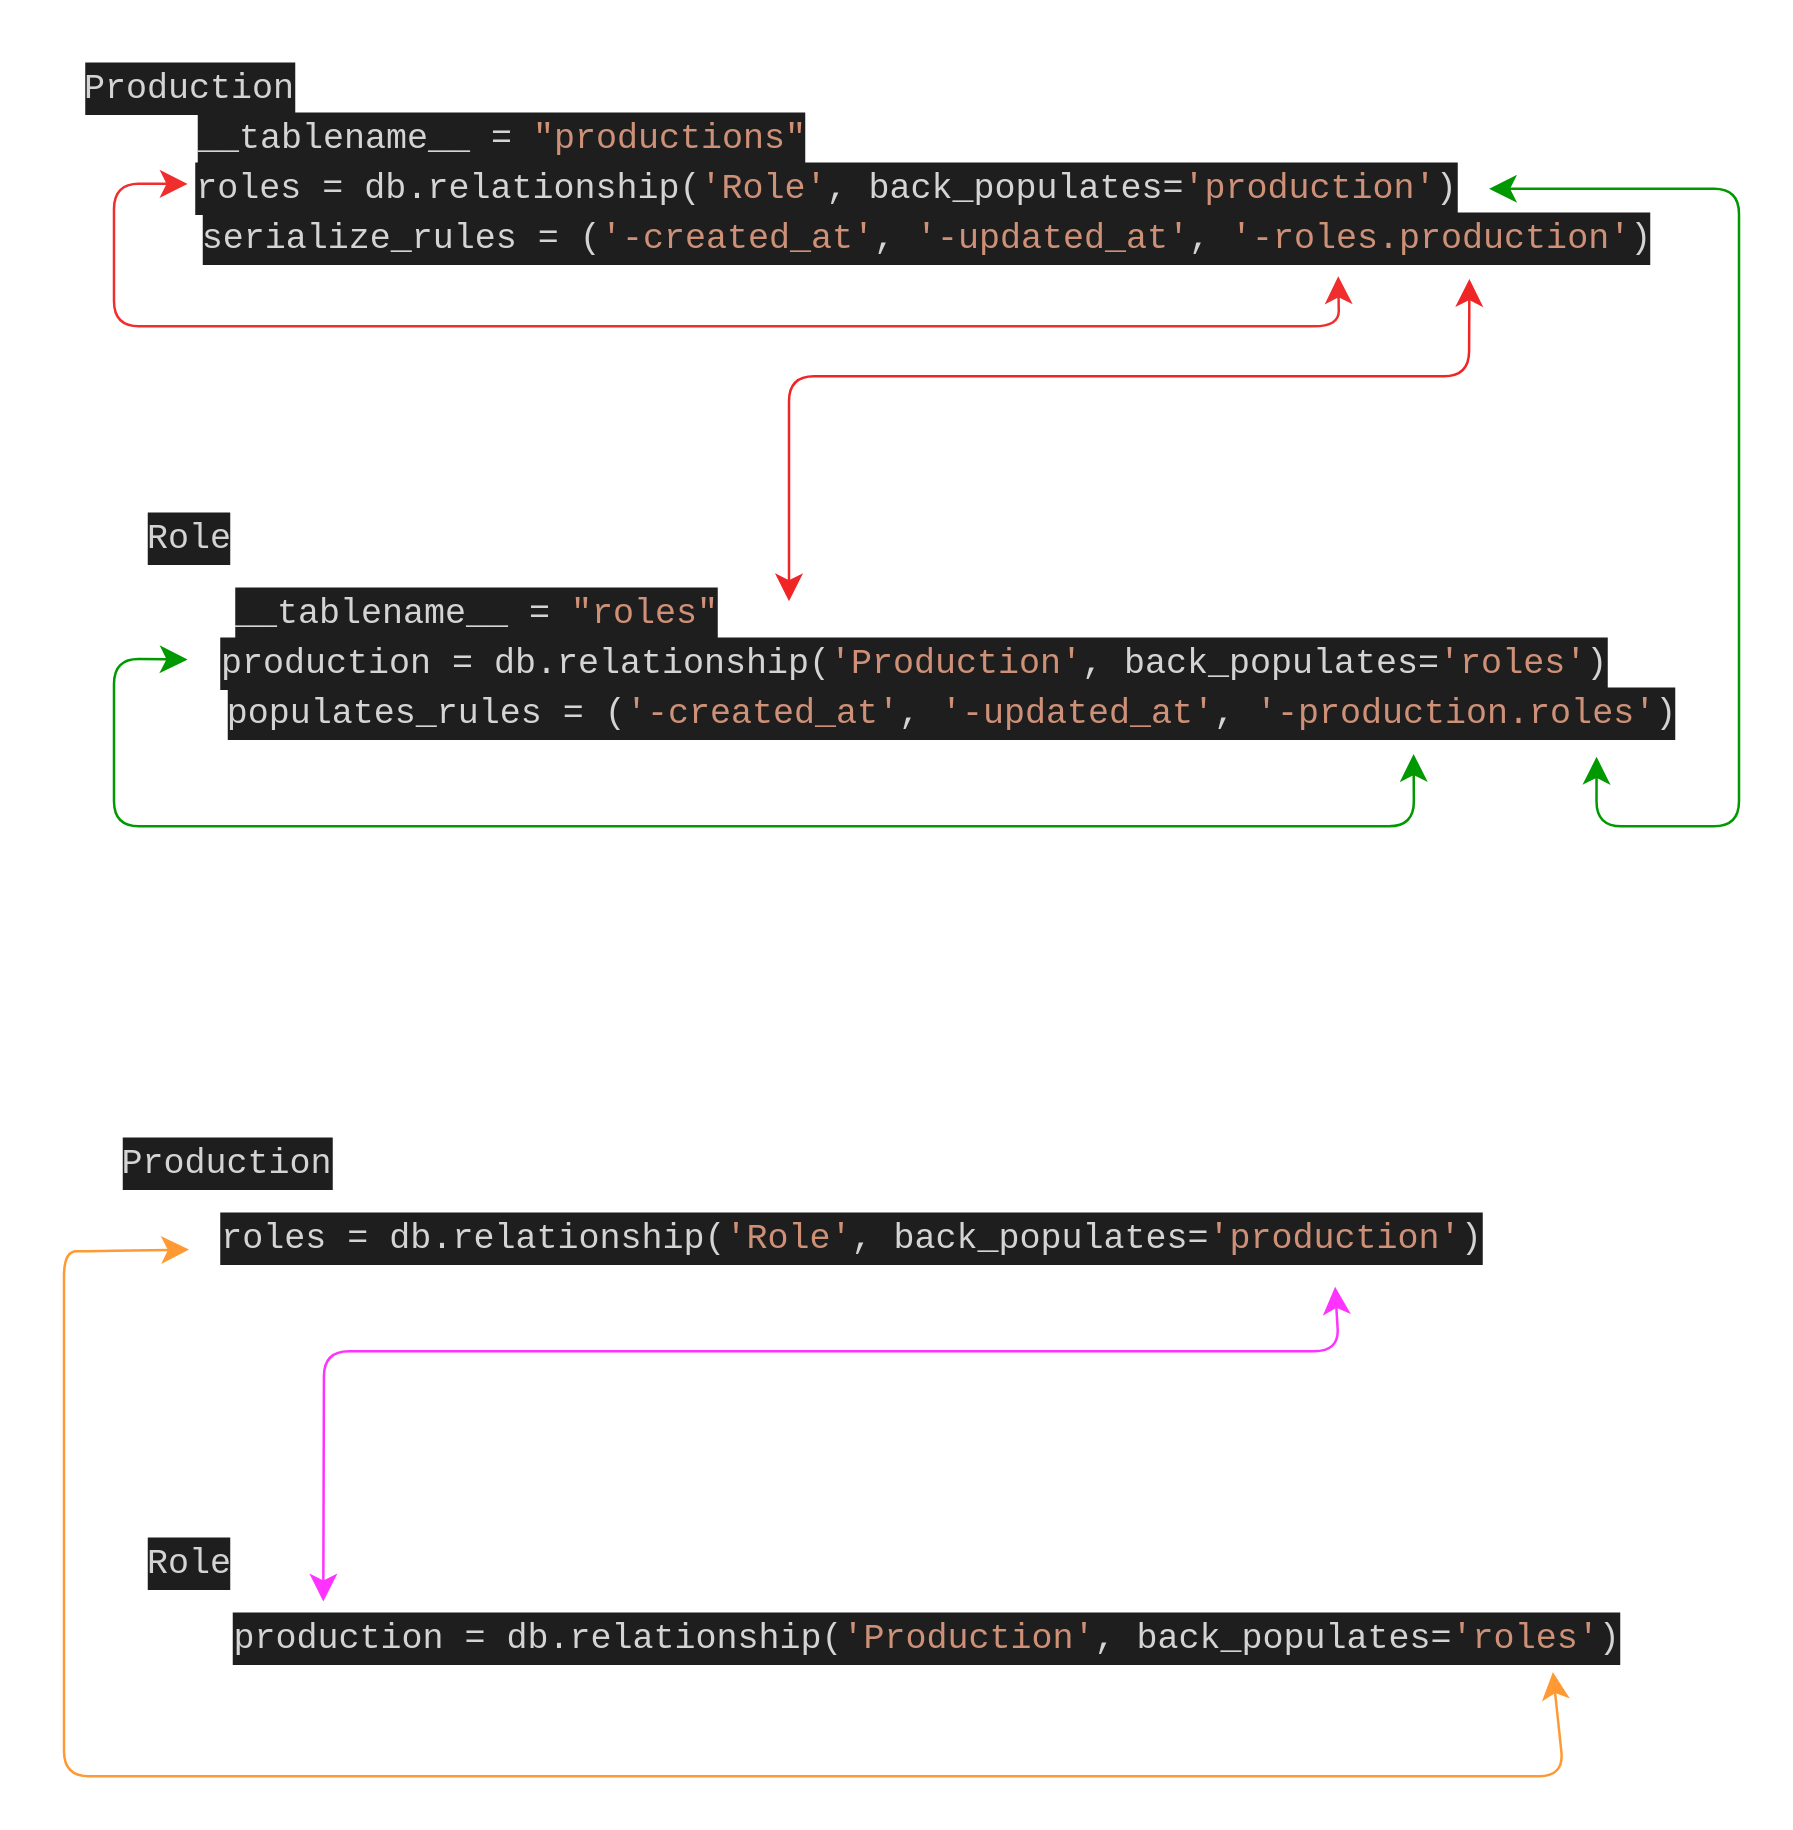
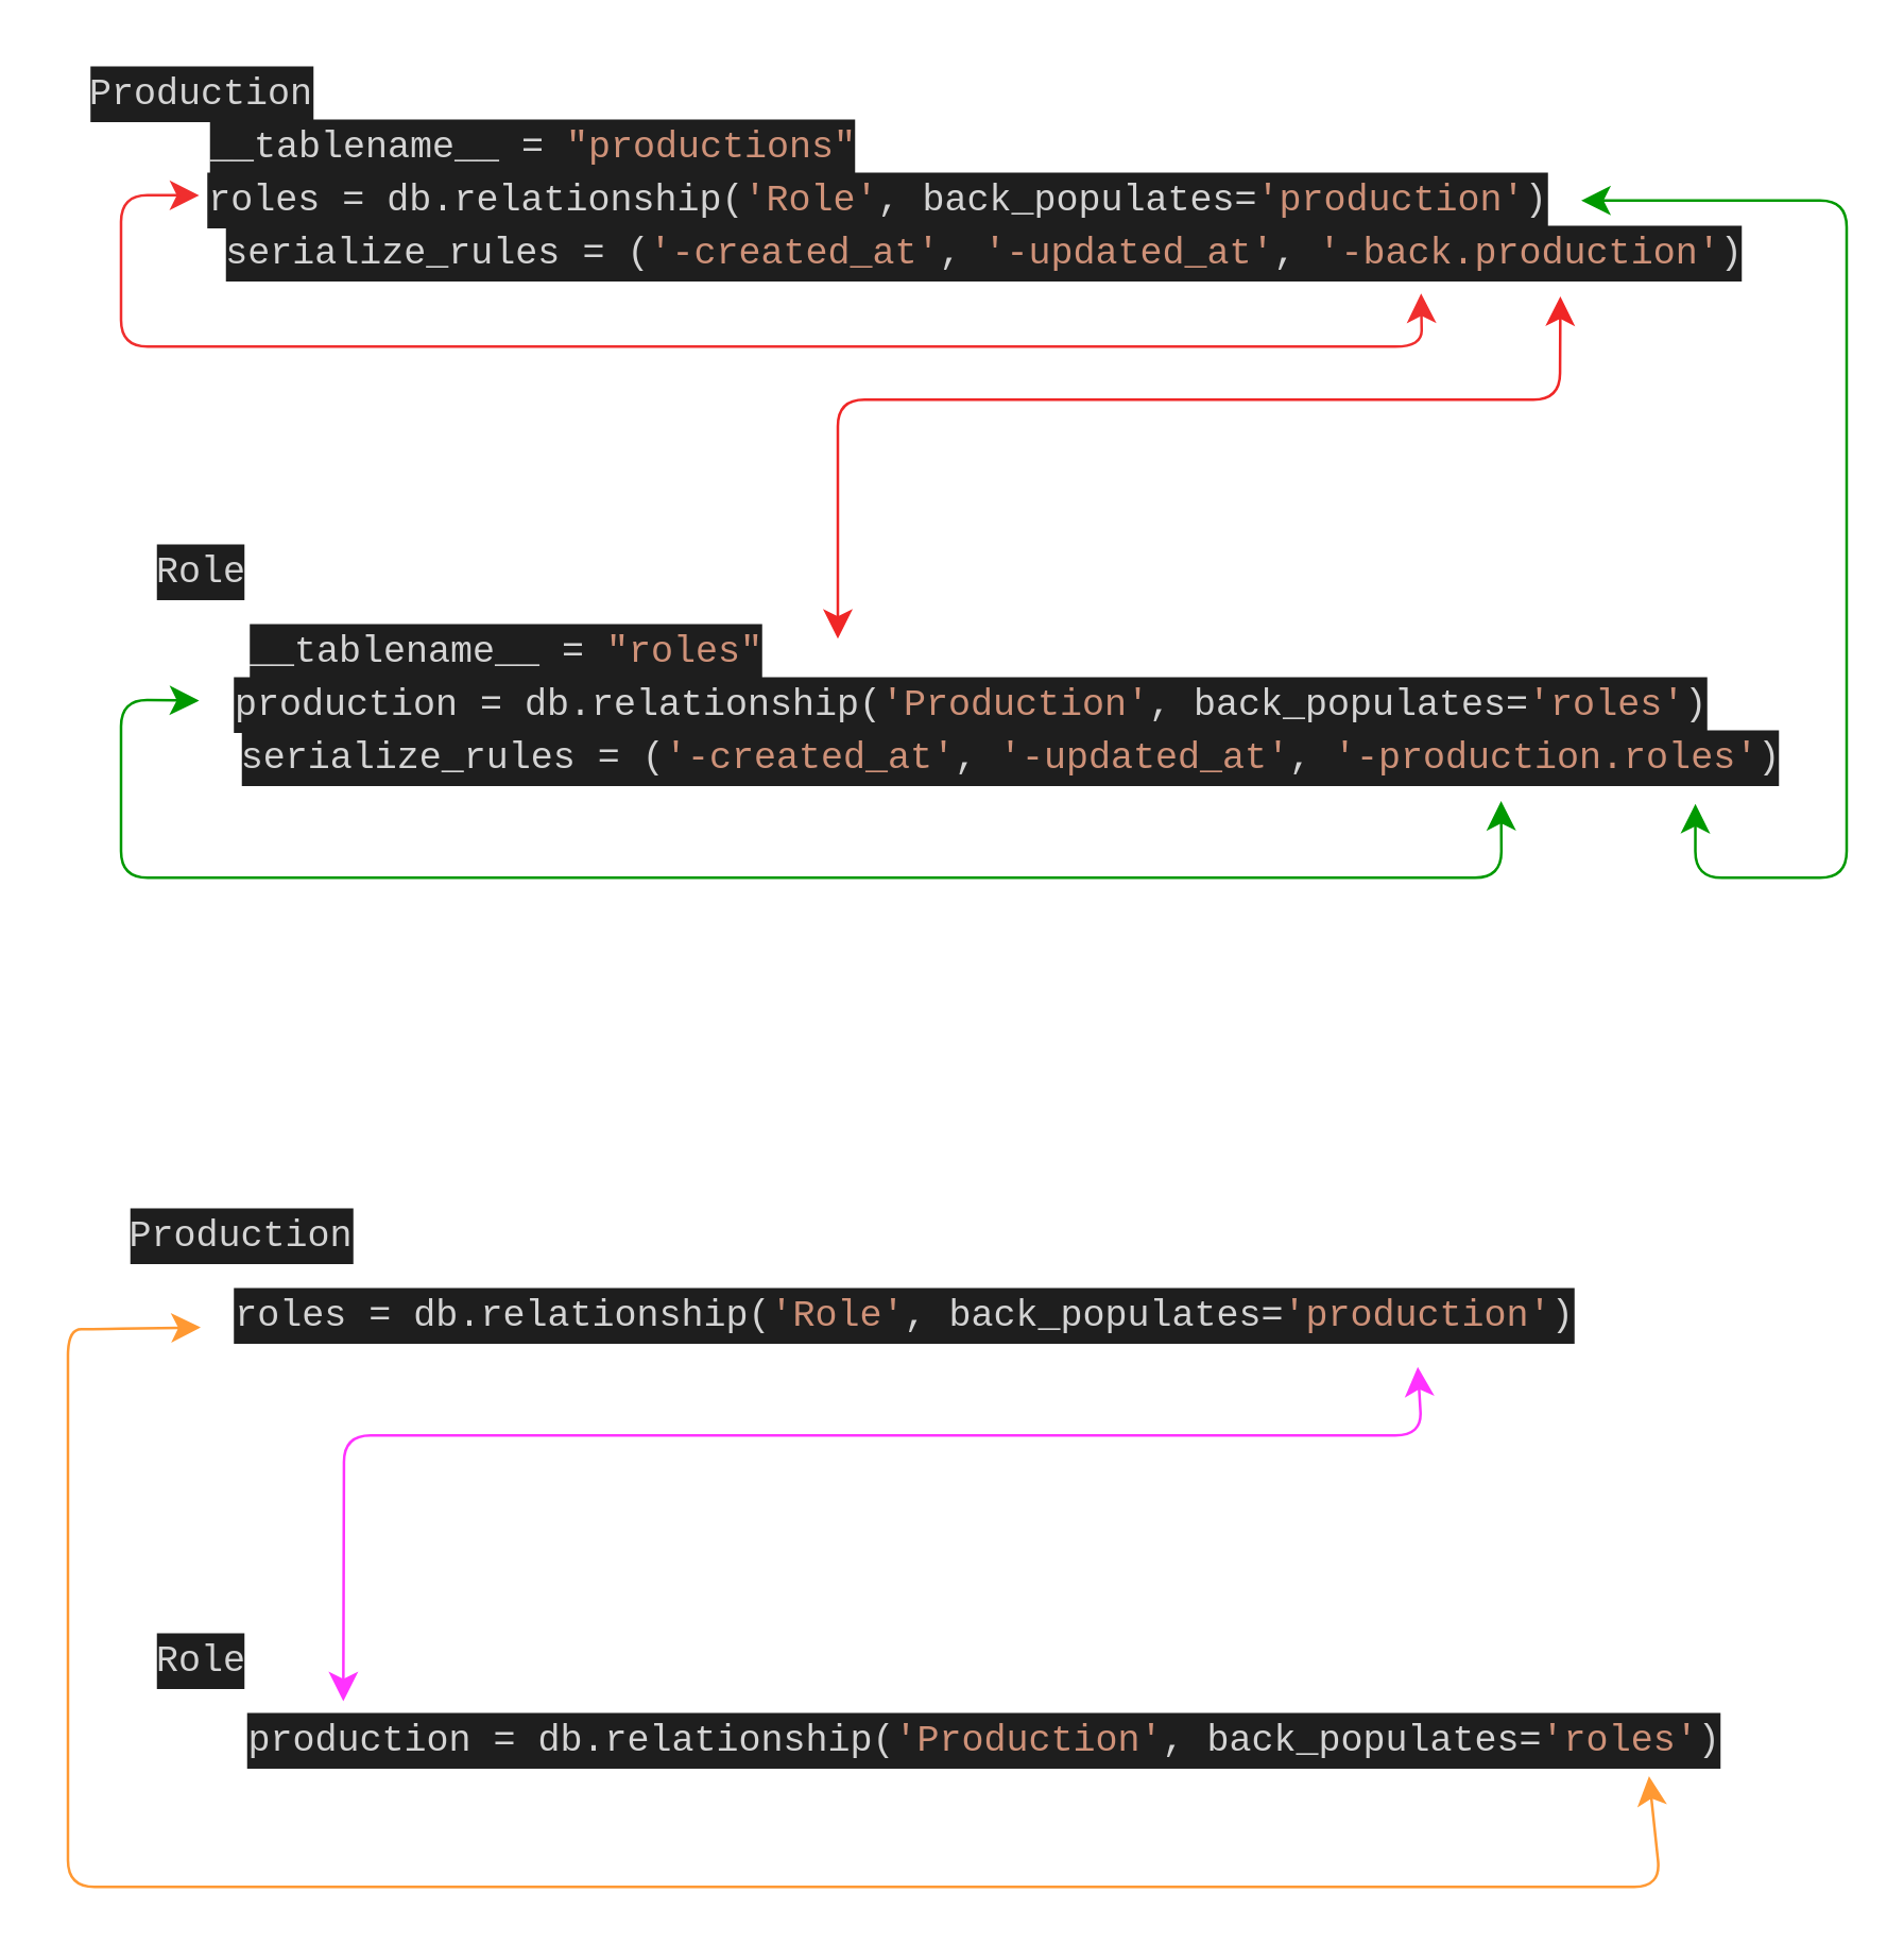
  <mxCell id="0" />
  <mxCell id="1" parent="0" />
- <mxCell id="2" value="&lt;div style=&quot;color: rgb(212, 212, 212); background-color: rgb(30, 30, 30); font-family: Menlo, Monaco, &amp;quot;Courier New&amp;quot;, monospace; font-size: 14px; line-height: 21px;&quot;&gt;serialize_rules = (&lt;span style=&quot;color: #ce9178;&quot;&gt;'-created_at'&lt;/span&gt;, &lt;span style=&quot;color: #ce9178;&quot;&gt;'-updated_at'&lt;/span&gt;, &lt;span style=&quot;color: #ce9178;&quot;&gt;'-roles.production'&lt;/span&gt;)&lt;/div&gt;" style="text;html=1;align=center;verticalAlign=middle;resizable=0;points=[];autosize=1;strokeColor=none;fillColor=none;" parent="1" vertex="1"><mxGeometry x="65" y="80" width="610" height="30" as="geometry" /></mxCell>
- <mxCell id="3" value="&lt;div style=&quot;color: rgb(212, 212, 212); background-color: rgb(30, 30, 30); font-family: Menlo, Monaco, &amp;quot;Courier New&amp;quot;, monospace; font-size: 14px; line-height: 21px;&quot;&gt;populates_rules = (&lt;span style=&quot;color: #ce9178;&quot;&gt;'-created_at'&lt;/span&gt;, &lt;span style=&quot;color: #ce9178;&quot;&gt;'-updated_at'&lt;/span&gt;, &lt;span style=&quot;color: #ce9178;&quot;&gt;'-production.roles'&lt;/span&gt;)&lt;/div&gt;" style="text;html=1;align=center;verticalAlign=middle;resizable=0;points=[];autosize=1;strokeColor=none;fillColor=none;" parent="1" vertex="1"><mxGeometry x="75" y="270" width="610" height="30" as="geometry" /></mxCell>
+ <mxCell id="2" value="&lt;div style=&quot;color: rgb(212, 212, 212); background-color: rgb(30, 30, 30); font-family: Menlo, Monaco, &amp;quot;Courier New&amp;quot;, monospace; font-size: 14px; line-height: 21px;&quot;&gt;serialize_rules = (&lt;span style=&quot;color: #ce9178;&quot;&gt;'-created_at'&lt;/span&gt;, &lt;span style=&quot;color: #ce9178;&quot;&gt;'-updated_at'&lt;/span&gt;, &lt;span style=&quot;color: #ce9178;&quot;&gt;'-back.production'&lt;/span&gt;)&lt;/div&gt;" style="text;html=1;align=center;verticalAlign=middle;resizable=0;points=[];autosize=1;strokeColor=none;fillColor=none;" parent="1" vertex="1"><mxGeometry x="65" y="80" width="610" height="30" as="geometry" /></mxCell>
+ <mxCell id="3" value="&lt;div style=&quot;color: rgb(212, 212, 212); background-color: rgb(30, 30, 30); font-family: Menlo, Monaco, &amp;quot;Courier New&amp;quot;, monospace; font-size: 14px; line-height: 21px;&quot;&gt;serialize_rules = (&lt;span style=&quot;color: #ce9178;&quot;&gt;'-created_at'&lt;/span&gt;, &lt;span style=&quot;color: #ce9178;&quot;&gt;'-updated_at'&lt;/span&gt;, &lt;span style=&quot;color: #ce9178;&quot;&gt;'-production.roles'&lt;/span&gt;)&lt;/div&gt;" style="text;html=1;align=center;verticalAlign=middle;resizable=0;points=[];autosize=1;strokeColor=none;fillColor=none;" parent="1" vertex="1"><mxGeometry x="75" y="270" width="610" height="30" as="geometry" /></mxCell>
  <mxCell id="4" value="&lt;div style=&quot;color: rgb(212, 212, 212); background-color: rgb(30, 30, 30); font-family: Menlo, Monaco, &amp;quot;Courier New&amp;quot;, monospace; font-size: 14px; line-height: 21px;&quot;&gt;Production&lt;/div&gt;" style="text;html=1;align=center;verticalAlign=middle;resizable=0;points=[];autosize=1;strokeColor=none;fillColor=none;" parent="1" vertex="1"><mxGeometry x="20" y="20" width="110" height="30" as="geometry" /></mxCell>
  <mxCell id="5" value="&lt;div style=&quot;color: rgb(212, 212, 212); background-color: rgb(30, 30, 30); font-family: Menlo, Monaco, &amp;quot;Courier New&amp;quot;, monospace; font-size: 14px; line-height: 21px;&quot;&gt;&lt;div&gt;    roles = db.relationship(&lt;span style=&quot;color: #ce9178;&quot;&gt;'Role'&lt;/span&gt;, back_populates=&lt;span style=&quot;color: #ce9178;&quot;&gt;'production'&lt;/span&gt;)&lt;/div&gt;&lt;div&gt;&lt;/div&gt;&lt;/div&gt;" style="text;html=1;align=center;verticalAlign=middle;resizable=0;points=[];autosize=1;strokeColor=none;fillColor=none;" parent="1" vertex="1"><mxGeometry x="65" y="60" width="530" height="30" as="geometry" /></mxCell>
  <mxCell id="6" value="&lt;div style=&quot;color: rgb(212, 212, 212); background-color: rgb(30, 30, 30); font-family: Menlo, Monaco, &amp;quot;Courier New&amp;quot;, monospace; font-size: 14px; line-height: 21px;&quot;&gt;Role&lt;/div&gt;" style="text;html=1;align=center;verticalAlign=middle;resizable=0;points=[];autosize=1;strokeColor=none;fillColor=none;" parent="1" vertex="1"><mxGeometry x="45" y="200" width="60" height="30" as="geometry" /></mxCell>
  <mxCell id="7" value="&lt;div style=&quot;color: rgb(212, 212, 212); background-color: rgb(30, 30, 30); font-family: Menlo, Monaco, &amp;quot;Courier New&amp;quot;, monospace; font-size: 14px; line-height: 21px;&quot;&gt;&lt;div&gt;    production = db.relationship(&lt;span style=&quot;color: #ce9178;&quot;&gt;'Production'&lt;/span&gt;, back_populates=&lt;span style=&quot;color: #ce9178;&quot;&gt;'roles'&lt;/span&gt;)&lt;/div&gt;&lt;/div&gt;" style="text;html=1;align=center;verticalAlign=middle;resizable=0;points=[];autosize=1;strokeColor=none;fillColor=none;" parent="1" vertex="1"><mxGeometry x="75" y="250" width="580" height="30" as="geometry" /></mxCell>
  <mxCell id="8" value="&lt;div style=&quot;color: rgb(212, 212, 212); background-color: rgb(30, 30, 30); font-family: Menlo, Monaco, &amp;quot;Courier New&amp;quot;, monospace; font-size: 14px; line-height: 21px;&quot;&gt;&lt;div&gt;    __tablename__ = &lt;span style=&quot;color: #ce9178;&quot;&gt;&quot;productions&quot;&lt;/span&gt;&lt;/div&gt;&lt;/div&gt;" style="text;html=1;align=center;verticalAlign=middle;resizable=0;points=[];autosize=1;strokeColor=none;fillColor=none;" parent="1" vertex="1"><mxGeometry x="65" y="40" width="270" height="30" as="geometry" /></mxCell>
  <mxCell id="9" value="&lt;div style=&quot;color: rgb(212, 212, 212); background-color: rgb(30, 30, 30); font-family: Menlo, Monaco, &amp;quot;Courier New&amp;quot;, monospace; font-size: 14px; line-height: 21px;&quot;&gt;&lt;div&gt;    __tablename__ = &lt;span style=&quot;color: #ce9178;&quot;&gt;&quot;roles&quot;&lt;/span&gt;&lt;/div&gt;&lt;/div&gt;" style="text;html=1;align=center;verticalAlign=middle;resizable=0;points=[];autosize=1;strokeColor=none;fillColor=none;" parent="1" vertex="1"><mxGeometry x="80" y="230" width="220" height="30" as="geometry" /></mxCell>
  <mxCell id="10" value="" style="edgeStyle=none;orthogonalLoop=1;jettySize=auto;html=1;endArrow=classic;startArrow=classic;endSize=8;startSize=8;exitX=0.856;exitY=1.037;exitDx=0;exitDy=0;exitPerimeter=0;strokeColor=#F02626;" parent="1" source="2" edge="1"><mxGeometry width="100" relative="1" as="geometry"><mxPoint x="535" y="130" as="sourcePoint" /><mxPoint x="315" y="240" as="targetPoint" /><Array as="points"><mxPoint x="587" y="150" /><mxPoint x="315" y="150" /></Array></mxGeometry></mxCell>
  <mxCell id="11" value="" style="edgeStyle=none;orthogonalLoop=1;jettySize=auto;html=1;endArrow=classic;startArrow=classic;endSize=8;startSize=8;entryX=0.77;entryY=1;entryDx=0;entryDy=0;entryPerimeter=0;exitX=0.035;exitY=1.102;exitDx=0;exitDy=0;exitPerimeter=0;fillColor=#1D0707;strokeColor=#F02E2E;" parent="1" source="8" target="2" edge="1"><mxGeometry width="100" relative="1" as="geometry"><mxPoint x="55" y="120" as="sourcePoint" /><mxPoint x="575" y="120" as="targetPoint" /><Array as="points"><mxPoint x="45" y="73" /><mxPoint x="45" y="130" /><mxPoint x="535" y="130" /></Array></mxGeometry></mxCell>
  <mxCell id="12" value="" style="edgeStyle=none;orthogonalLoop=1;jettySize=auto;html=1;endArrow=classic;startArrow=classic;endSize=8;startSize=8;entryX=0.803;entryY=1.037;entryDx=0;entryDy=0;entryPerimeter=0;exitX=-0.001;exitY=0.444;exitDx=0;exitDy=0;exitPerimeter=0;strokeColor=#009900;" parent="1" source="7" target="3" edge="1"><mxGeometry width="100" relative="1" as="geometry"><mxPoint x="35" y="310" as="sourcePoint" /><mxPoint x="595" y="310" as="targetPoint" /><Array as="points"><mxPoint x="45" y="263" /><mxPoint x="45" y="330" /><mxPoint x="565" y="330" /></Array></mxGeometry></mxCell>
  <mxCell id="13" value="" style="edgeStyle=none;orthogonalLoop=1;jettySize=auto;html=1;endArrow=classic;startArrow=classic;endSize=8;startSize=8;exitX=0.923;exitY=1.074;exitDx=0;exitDy=0;exitPerimeter=0;strokeColor=#009900;" parent="1" source="3" target="5" edge="1"><mxGeometry width="100" relative="1" as="geometry"><mxPoint x="585" y="330" as="sourcePoint" /><mxPoint x="715" y="80" as="targetPoint" /><Array as="points"><mxPoint x="638" y="330" /><mxPoint x="695" y="330" /><mxPoint x="695" y="75" /></Array></mxGeometry></mxCell>
  <mxCell id="14" value="&lt;div style=&quot;color: rgb(212, 212, 212); background-color: rgb(30, 30, 30); font-family: Menlo, Monaco, &amp;quot;Courier New&amp;quot;, monospace; font-size: 14px; line-height: 21px;&quot;&gt;Production&lt;/div&gt;" style="text;html=1;align=center;verticalAlign=middle;resizable=0;points=[];autosize=1;strokeColor=none;fillColor=none;" parent="1" vertex="1"><mxGeometry x="35" y="450" width="110" height="30" as="geometry" /></mxCell>
  <mxCell id="15" value="&lt;div style=&quot;color: rgb(212, 212, 212); background-color: rgb(30, 30, 30); font-family: Menlo, Monaco, &amp;quot;Courier New&amp;quot;, monospace; font-size: 14px; line-height: 21px;&quot;&gt;Role&lt;/div&gt;" style="text;html=1;align=center;verticalAlign=middle;resizable=0;points=[];autosize=1;strokeColor=none;fillColor=none;" parent="1" vertex="1"><mxGeometry x="45" y="610" width="60" height="30" as="geometry" /></mxCell>
  <mxCell id="16" value="&lt;div style=&quot;color: rgb(212, 212, 212); background-color: rgb(30, 30, 30); font-family: Menlo, Monaco, &amp;quot;Courier New&amp;quot;, monospace; font-size: 14px; line-height: 21px;&quot;&gt;roles = db.relationship(&lt;span style=&quot;color: #ce9178;&quot;&gt;'Role'&lt;/span&gt;, back_populates=&lt;span style=&quot;color: #ce9178;&quot;&gt;'production'&lt;/span&gt;)&lt;/div&gt;" style="text;html=1;align=center;verticalAlign=middle;resizable=0;points=[];autosize=1;strokeColor=none;fillColor=none;" parent="1" vertex="1"><mxGeometry x="75" y="480" width="530" height="30" as="geometry" /></mxCell>
  <mxCell id="17" value="&lt;div style=&quot;color: rgb(212, 212, 212); background-color: rgb(30, 30, 30); font-family: Menlo, Monaco, &amp;quot;Courier New&amp;quot;, monospace; font-size: 14px; line-height: 21px;&quot;&gt;&lt;div&gt;    production = db.relationship(&lt;span style=&quot;color: #ce9178;&quot;&gt;'Production'&lt;/span&gt;, back_populates=&lt;span style=&quot;color: #ce9178;&quot;&gt;'roles'&lt;/span&gt;)&lt;/div&gt;&lt;/div&gt;" style="text;html=1;align=center;verticalAlign=middle;resizable=0;points=[];autosize=1;strokeColor=none;fillColor=none;" parent="1" vertex="1"><mxGeometry x="80" y="640" width="580" height="30" as="geometry" /></mxCell>
  <mxCell id="18" value="" style="edgeStyle=none;orthogonalLoop=1;jettySize=auto;html=1;endArrow=classic;startArrow=classic;endSize=8;startSize=8;strokeColor=#FF33FF;fillColor=#1D0707;entryX=0.865;entryY=1.141;entryDx=0;entryDy=0;entryPerimeter=0;exitX=0.084;exitY=0.004;exitDx=0;exitDy=0;exitPerimeter=0;" parent="1" source="17" target="16" edge="1"><mxGeometry width="100" relative="1" as="geometry"><mxPoint x="245" y="520" as="sourcePoint" /><mxPoint x="345" y="520" as="targetPoint" /><Array as="points"><mxPoint x="129" y="540" /><mxPoint x="535" y="540" /></Array></mxGeometry></mxCell>
  <mxCell id="19" value="" style="edgeStyle=none;orthogonalLoop=1;jettySize=auto;html=1;endArrow=classic;startArrow=classic;endSize=8;startSize=8;strokeColor=#FF9933;fillColor=#1D0707;exitX=0.932;exitY=0.945;exitDx=0;exitDy=0;exitPerimeter=0;" parent="1" source="17" target="16" edge="1"><mxGeometry width="100" relative="1" as="geometry"><mxPoint x="555" y="680" as="sourcePoint" /><mxPoint x="55" y="500" as="targetPoint" /><Array as="points"><mxPoint x="625" y="710" /><mxPoint x="25" y="710" /><mxPoint x="25" y="500" /><mxPoint x="35" y="500" /></Array></mxGeometry></mxCell>
